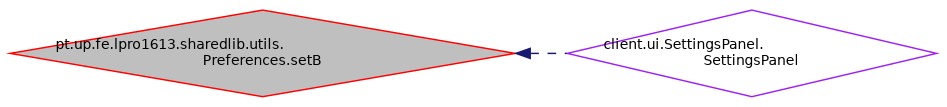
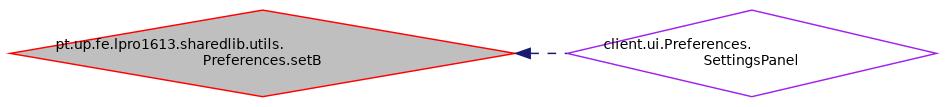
  digraph {
    rankdir=LR
    node [fontname=Helvetica fontsize=10 shape=diamond style=filled]
    n1 [color=red fillcolor=grey75 fontcolor=black height=0.2 label="pt.up.fe.lpro1613.sharedlib.utils.\lPreferences.setB" width=0.4]
-   n2 [color=purple fillcolor=white height=0.2 label="client.ui.SettingsPanel.\lSettingsPanel" width=0.4]
+   n2 [color=purple fillcolor=white height=0.2 label="client.ui.Preferences.\lSettingsPanel" width=0.4]
    n1 -> n2 [color=midnightblue dir=back fontname=Helvetica fontsize=10 labelfontname=Helvetica labelfontsize=10 style=dashed]
  }
